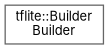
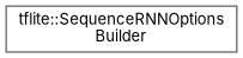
  digraph {
    rankdir=LR
    fontname=Inter
-   n1 [color=grey40 fillcolor=white fontname=Inter fontsize=10 height=0.2 label="tflite::Builder\lBuilder" shape=box style=filled width=0.4]
+   n1 [color=grey40 fillcolor=white fontname=Inter fontsize=10 height=0.2 label="tflite::SequenceRNNOptions\lBuilder" shape=box style=filled width=0.4]
  }
